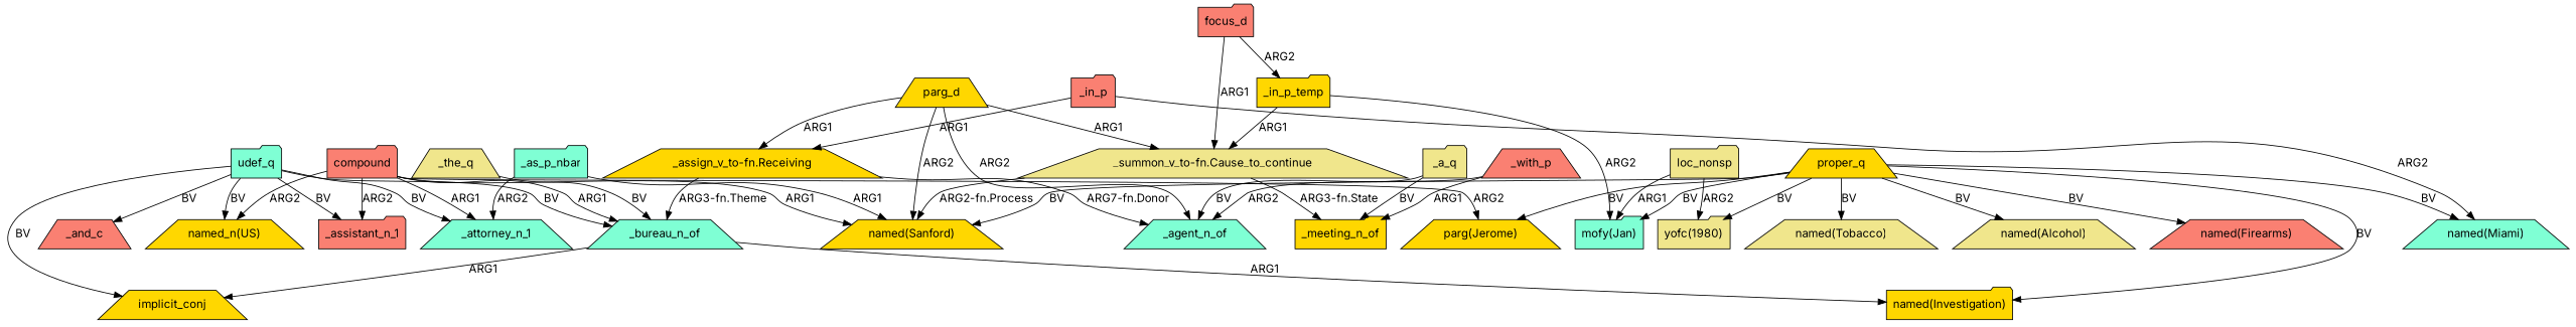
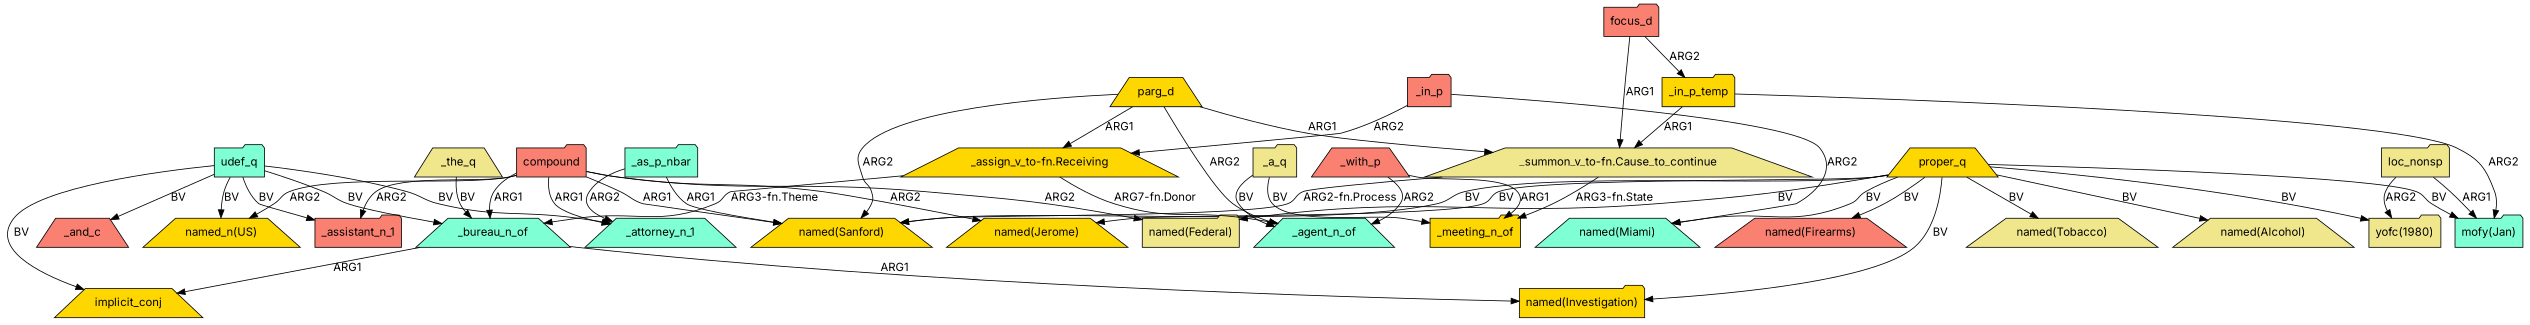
  digraph {
    fontname=Inter
    node [fillcolor=gold fontname=Inter shape=trapezium style=filled]
    edge [fontname=Inter]
    "yofc(1980)" [fillcolor=khaki shape=folder]
    proper_q
    "named(Investigation)" [shape=folder]
    "named(Miami)" [fillcolor=aquamarine]
    "mofy(Jan)" [fillcolor=aquamarine shape=folder]
    "named(Sanford)"
-   "named(Jerome)" [label="parg(Jerome)"]
+   "named(Jerome)"
+   "named(Federal)" [fillcolor=khaki shape=folder]
    "named(Tobacco)" [fillcolor=khaki]
    "named(Alcohol)" [fillcolor=khaki]
    "named(Firearms)" [fillcolor=salmon]
    _bureau_n_of [fillcolor=aquamarine]
    "_assign_v_to-fn.Receiving"
    _agent_n_of [fillcolor=aquamarine]
    implicit_conj
    "_summon_v_to-fn.Cause_to_continue" [fillcolor=khaki]
    _meeting_n_of [shape=folder]
    focus_d [fillcolor=salmon shape=folder]
    _in_p_temp [shape=folder]
    _as_p_nbar [fillcolor=aquamarine shape=folder]
    _attorney_n_1 [fillcolor=aquamarine]
    _with_p [fillcolor=salmon]
    _the_q [fillcolor=khaki]
    compound [fillcolor=salmon shape=folder]
    _assistant_n_1 [fillcolor=salmon shape=folder]
    "named_n(US)"
    _a_q [fillcolor=khaki shape=folder]
    udef_q [fillcolor=aquamarine shape=folder]
    _and_c [fillcolor=salmon]
    parg_d
    _in_p [fillcolor=salmon shape=folder]
    loc_nonsp [fillcolor=khaki shape=folder]
    proper_q -> "yofc(1980)" [label=BV]
    proper_q -> "named(Investigation)" [label=BV]
    proper_q -> "named(Miami)" [label=BV]
    proper_q -> "mofy(Jan)" [label=BV]
    proper_q -> "named(Sanford)" [label=BV]
    proper_q -> "named(Jerome)" [label=BV]
+   proper_q -> "named(Federal)" [label=BV]
    proper_q -> "named(Tobacco)" [label=BV]
    proper_q -> "named(Alcohol)" [label=BV]
    proper_q -> "named(Firearms)" [label=BV]
    _bureau_n_of -> "named(Investigation)" [label=ARG1]
    _bureau_n_of -> implicit_conj [label=ARG1]
    "_assign_v_to-fn.Receiving" -> _bureau_n_of [label="ARG3-fn.Theme"]
    "_assign_v_to-fn.Receiving" -> _agent_n_of [label="ARG7-fn.Donor"]
    "_summon_v_to-fn.Cause_to_continue" -> "named(Sanford)" [label="ARG2-fn.Process"]
    "_summon_v_to-fn.Cause_to_continue" -> _meeting_n_of [label="ARG3-fn.State"]
    focus_d -> "_summon_v_to-fn.Cause_to_continue" [label=ARG1]
    focus_d -> _in_p_temp [label=ARG2]
    _in_p_temp -> "mofy(Jan)" [label=ARG2]
    _in_p_temp -> "_summon_v_to-fn.Cause_to_continue" [label=ARG1]
    _as_p_nbar -> "named(Sanford)" [label=ARG1]
    _as_p_nbar -> _attorney_n_1 [label=ARG2]
    _with_p -> _agent_n_of [label=ARG2]
    _with_p -> _meeting_n_of [label=ARG1]
    _the_q -> _bureau_n_of [label=BV]
    compound -> "named(Sanford)" [label=ARG1]
    compound -> "named(Jerome)" [label=ARG2]
+   compound -> "named(Federal)" [label=ARG2]
    compound -> _bureau_n_of [label=ARG1]
    compound -> _attorney_n_1 [label=ARG1]
    compound -> _assistant_n_1 [label=ARG2]
    compound -> "named_n(US)" [label=ARG2]
    _a_q -> _agent_n_of [label=BV]
    _a_q -> _meeting_n_of [label=BV]
    udef_q -> _bureau_n_of [label=BV]
    udef_q -> implicit_conj [label=BV]
    udef_q -> _attorney_n_1 [label=BV]
    udef_q -> _assistant_n_1 [label=BV]
    udef_q -> "named_n(US)" [label=BV]
    udef_q -> _and_c [label=BV]
    parg_d -> "named(Sanford)" [label=ARG2]
    parg_d -> "_assign_v_to-fn.Receiving" [label=ARG1]
    parg_d -> _agent_n_of [label=ARG2]
    parg_d -> "_summon_v_to-fn.Cause_to_continue" [label=ARG1]
    _in_p -> "named(Miami)" [label=ARG2]
-   _in_p -> "_assign_v_to-fn.Receiving" [label=ARG1]
+   _in_p -> "_assign_v_to-fn.Receiving" [label=ARG2]
    loc_nonsp -> "yofc(1980)" [label=ARG2]
    loc_nonsp -> "mofy(Jan)" [label=ARG1]
  }
